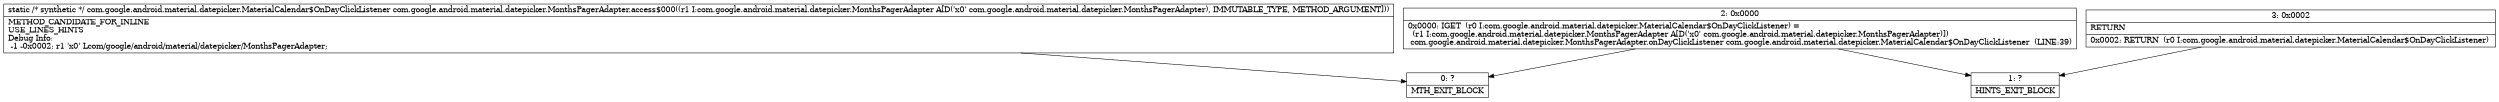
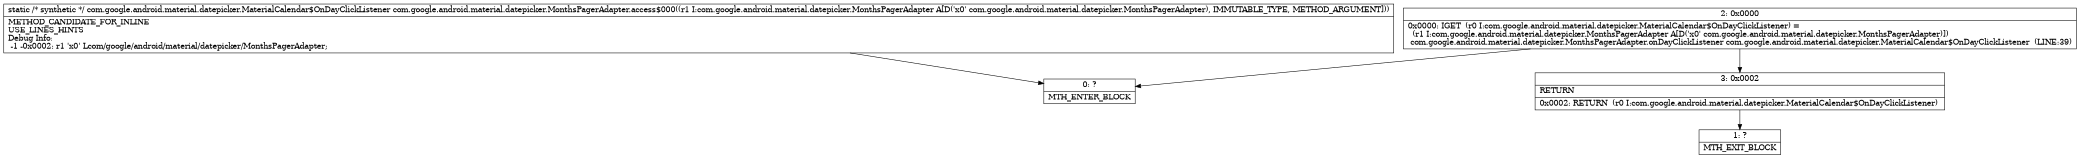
  digraph {
    node [shape=record]
-   n1 [label="{0\:\ ?|MTH_EXIT_BLOCK\l}"]
+   n1 [label="{0\:\ ?|MTH_ENTER_BLOCK\l}"]
    n2 [label="{2\:\ 0x0000|0x0000: IGET  (r0 I:com.google.android.material.datepicker.MaterialCalendar$OnDayClickListener) = \l  (r1 I:com.google.android.material.datepicker.MonthsPagerAdapter A[D('x0' com.google.android.material.datepicker.MonthsPagerAdapter)])\l com.google.android.material.datepicker.MonthsPagerAdapter.onDayClickListener com.google.android.material.datepicker.MaterialCalendar$OnDayClickListener  (LINE:39)\l}"]
    n3 [label="{3\:\ 0x0002|RETURN\l|0x0002: RETURN  (r0 I:com.google.android.material.datepicker.MaterialCalendar$OnDayClickListener) \l}"]
-   n4 [label="{1\:\ ?|HINTS_EXIT_BLOCK\l}"]
+   n4 [label="{1\:\ ?|MTH_EXIT_BLOCK\l}"]
    n5 [label="{static \/* synthetic *\/ com.google.android.material.datepicker.MaterialCalendar$OnDayClickListener com.google.android.material.datepicker.MonthsPagerAdapter.access$000((r1 I:com.google.android.material.datepicker.MonthsPagerAdapter A[D('x0' com.google.android.material.datepicker.MonthsPagerAdapter), IMMUTABLE_TYPE, METHOD_ARGUMENT]))  | METHOD_CANDIDATE_FOR_INLINE\lUSE_LINES_HINTS\lDebug Info:\l  \-1 \-0x0002: r1 'x0' Lcom\/google\/android\/material\/datepicker\/MonthsPagerAdapter;\l}"]
    n2 -> n1
-   n2 -> n4
+   n2 -> n3
    n3 -> n4
    n5 -> n1
  }
